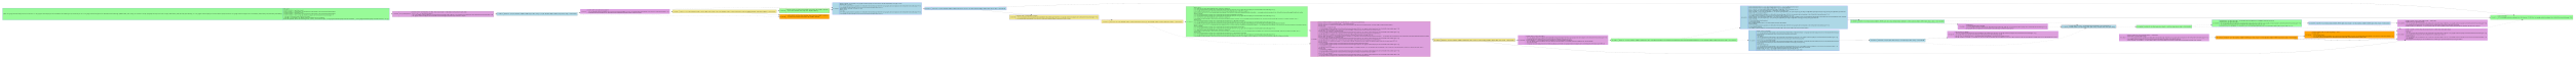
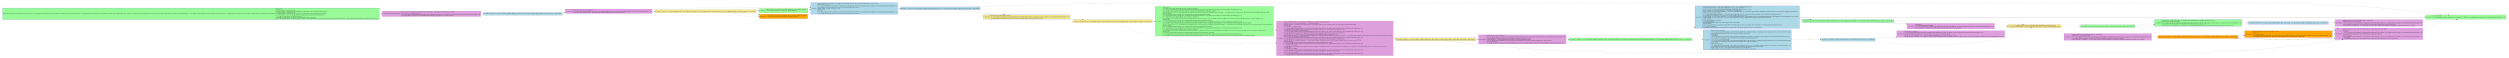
  digraph {
    fontname="Open Sans"
    rankdir=LR
    node [color=purple fillcolor=plum fontname="Open Sans" shape=record style=filled]
    edge [fontname="Open Sans" style=dotted]
    n1 [color=gray40 label="{0\:\ 0x0000|MTH_ENTER_BLOCK\l|0x0000: CONST  (r3 I:?[boolean, int, float, short, byte, char]) = (1 ?[boolean, int, float, short, byte, char]) \l0x0001: IGET  (r2 I:android.os.Looper) = \l  (r5 I:com.google.android.exoplayer2.drm.DefaultDrmSessionManager A[D('this' com.google.android.exoplayer2.drm.DefaultDrmSessionManager\<T\>)])\l com.google.android.exoplayer2.drm.DefaultDrmSessionManager.playbackLooper android.os.Looper \l}"]
    n2 [color=gray40 fillcolor=lightblue label="{1\:\ 0x0003|0x0003: IF  (r2 I:?[int, boolean, OBJECT, ARRAY, byte, short, char]) == (0 ?[int, boolean, OBJECT, ARRAY, byte, short, char])  \-\> B:4:0x0009 \l}"]
    n3 [label="{2\:\ 0x0005|0x0005: IGET  (r2 I:android.os.Looper) = \l  (r5 I:com.google.android.exoplayer2.drm.DefaultDrmSessionManager A[D('this' com.google.android.exoplayer2.drm.DefaultDrmSessionManager\<T\>)])\l com.google.android.exoplayer2.drm.DefaultDrmSessionManager.playbackLooper android.os.Looper \l}"]
    n4 [color=brown fillcolor=orange label="{4\:\ 0x0009|0x0009: MOVE  (r2 I:?[int, float, boolean, short, byte, char, OBJECT, ARRAY]) = \l  (r3 I:?[int, float, boolean, short, byte, char, OBJECT, ARRAY])\l \l}"]
    n5 [color=gray40 fillcolor=khaki label="{3\:\ 0x0007|0x0007: IF  (r2 I:?[int, boolean, OBJECT, ARRAY, byte, short, char]) != (r6 I:?[int, boolean, OBJECT, ARRAY, byte, short, char] A[D('playbackLooper' android.os.Looper)])  \-\> B:8:0x0016 \l}"]
    n6 [color=blue fillcolor=lightblue label="{5\:\ 0x000a|0x000a: INVOKE  (r2 I:boolean) com.google.android.exoplayer2.util.Assertions.checkState(boolean):void type: STATIC \l0x000d: IGET  (r2 I:int) = \l  (r5 I:com.google.android.exoplayer2.drm.DefaultDrmSessionManager A[D('this' com.google.android.exoplayer2.drm.DefaultDrmSessionManager\<T\>)])\l com.google.android.exoplayer2.drm.DefaultDrmSessionManager.openCount int \l0x000f: ARITH  (r2 I:int) = (r2 I:int) + (1 int) \l0x0011: IPUT  \l  (r2 I:int)\l  (r5 I:com.google.android.exoplayer2.drm.DefaultDrmSessionManager A[D('this' com.google.android.exoplayer2.drm.DefaultDrmSessionManager\<T\>)])\l com.google.android.exoplayer2.drm.DefaultDrmSessionManager.openCount int \l}"]
    n7 [color=brown fillcolor=palegreen label="{8\:\ 0x0016|0x0016: CONST  (r2 I:?[int, float, boolean, short, byte, char, OBJECT, ARRAY]) = \l  (0 ?[int, float, boolean, short, byte, char, OBJECT, ARRAY])\l \l}"]
    n8 [fillcolor=lightblue label="{6\:\ 0x0013|0x0013: IF  (r2 I:?[int, boolean, OBJECT, ARRAY, byte, short, char]) == (r3 I:?[int, boolean, OBJECT, ARRAY, byte, short, char])  \-\> B:9:0x0018 \l}"]
    n9 [color=gray40 fillcolor=palegreen label="{7\:\ 0x0015|0x0015: RETURN  \l  (r5 I:com.google.android.exoplayer2.drm.DrmSession\<T\> A[D('this' com.google.android.exoplayer2.drm.DefaultDrmSessionManager\<T\>)])\l \l}"]
    n10 [color=blue fillcolor=khaki label="{9\:\ 0x0018|0x0018: IGET  (r2 I:android.os.Looper) = \l  (r5 I:com.google.android.exoplayer2.drm.DefaultDrmSessionManager A[D('this' com.google.android.exoplayer2.drm.DefaultDrmSessionManager\<T\>)])\l com.google.android.exoplayer2.drm.DefaultDrmSessionManager.playbackLooper android.os.Looper \l}"]
    n11 [color=brown fillcolor=khaki label="{10\:\ 0x001a|0x001a: IF  (r2 I:?[int, boolean, OBJECT, ARRAY, byte, short, char]) != (0 ?[int, boolean, OBJECT, ARRAY, byte, short, char])  \-\> B:12:0x002c \l}"]
    n12 [color=gray40 fillcolor=palegreen label="{11\:\ 0x001c|0x001c: IPUT  \l  (r6 I:android.os.Looper A[D('playbackLooper' android.os.Looper)])\l  (r5 I:com.google.android.exoplayer2.drm.DefaultDrmSessionManager A[D('this' com.google.android.exoplayer2.drm.DefaultDrmSessionManager\<T\>)])\l com.google.android.exoplayer2.drm.DefaultDrmSessionManager.playbackLooper android.os.Looper \l0x001e: NEW_INSTANCE  (r2 I:com.google.android.exoplayer2.drm.DefaultDrmSessionManager$MediaDrmHandler) =  com.google.android.exoplayer2.drm.DefaultDrmSessionManager$MediaDrmHandler \l0x0020: INVOKE  \l  (r2 I:com.google.android.exoplayer2.drm.DefaultDrmSessionManager$MediaDrmHandler)\l  (r5 I:com.google.android.exoplayer2.drm.DefaultDrmSessionManager A[D('this' com.google.android.exoplayer2.drm.DefaultDrmSessionManager\<T\>)])\l  (r6 I:android.os.Looper A[D('playbackLooper' android.os.Looper)])\l com.google.android.exoplayer2.drm.DefaultDrmSessionManager.MediaDrmHandler.\<init\>(com.google.android.exoplayer2.drm.DefaultDrmSessionManager, android.os.Looper):void type: DIRECT \l0x0023: IPUT  \l  (r2 I:com.google.android.exoplayer2.drm.DefaultDrmSessionManager\<T\>$MediaDrmHandler)\l  (r5 I:com.google.android.exoplayer2.drm.DefaultDrmSessionManager A[D('this' com.google.android.exoplayer2.drm.DefaultDrmSessionManager\<T\>)])\l com.google.android.exoplayer2.drm.DefaultDrmSessionManager.mediaDrmHandler com.google.android.exoplayer2.drm.DefaultDrmSessionManager$MediaDrmHandler \l0x0025: NEW_INSTANCE  (r2 I:com.google.android.exoplayer2.drm.DefaultDrmSessionManager$PostResponseHandler) =  com.google.android.exoplayer2.drm.DefaultDrmSessionManager$PostResponseHandler \l0x0027: INVOKE  \l  (r2 I:com.google.android.exoplayer2.drm.DefaultDrmSessionManager$PostResponseHandler)\l  (r5 I:com.google.android.exoplayer2.drm.DefaultDrmSessionManager A[D('this' com.google.android.exoplayer2.drm.DefaultDrmSessionManager\<T\>)])\l  (r6 I:android.os.Looper A[D('playbackLooper' android.os.Looper)])\l com.google.android.exoplayer2.drm.DefaultDrmSessionManager.PostResponseHandler.\<init\>(com.google.android.exoplayer2.drm.DefaultDrmSessionManager, android.os.Looper):void type: DIRECT \l0x002a: IPUT  \l  (r2 I:com.google.android.exoplayer2.drm.DefaultDrmSessionManager\<T\>$PostResponseHandler)\l  (r5 I:com.google.android.exoplayer2.drm.DefaultDrmSessionManager A[D('this' com.google.android.exoplayer2.drm.DefaultDrmSessionManager\<T\>)])\l com.google.android.exoplayer2.drm.DefaultDrmSessionManager.postResponseHandler com.google.android.exoplayer2.drm.DefaultDrmSessionManager$PostResponseHandler \l}"]
    n13 [color=brown label="{12\:\ 0x002c|0x002c: NEW_INSTANCE  (r2 I:android.os.HandlerThread) =  android.os.HandlerThread \l0x002e: CONST_STR  (r4 I:java.lang.String) =  \"DrmRequestHandler\" \l0x0030: INVOKE  (r2 I:android.os.HandlerThread), (r4 I:java.lang.String) android.os.HandlerThread.\<init\>(java.lang.String):void type: DIRECT \l0x0033: IPUT  \l  (r2 I:android.os.HandlerThread)\l  (r5 I:com.google.android.exoplayer2.drm.DefaultDrmSessionManager A[D('this' com.google.android.exoplayer2.drm.DefaultDrmSessionManager\<T\>)])\l com.google.android.exoplayer2.drm.DefaultDrmSessionManager.requestHandlerThread android.os.HandlerThread \l0x0035: IGET  (r2 I:android.os.HandlerThread) = \l  (r5 I:com.google.android.exoplayer2.drm.DefaultDrmSessionManager A[D('this' com.google.android.exoplayer2.drm.DefaultDrmSessionManager\<T\>)])\l com.google.android.exoplayer2.drm.DefaultDrmSessionManager.requestHandlerThread android.os.HandlerThread \l0x0037: INVOKE  (r2 I:android.os.HandlerThread) android.os.HandlerThread.start():void type: VIRTUAL \l0x003a: NEW_INSTANCE  (r2 I:com.google.android.exoplayer2.drm.DefaultDrmSessionManager$PostRequestHandler) =  com.google.android.exoplayer2.drm.DefaultDrmSessionManager$PostRequestHandler \l0x003c: IGET  (r4 I:android.os.HandlerThread) = \l  (r5 I:com.google.android.exoplayer2.drm.DefaultDrmSessionManager A[D('this' com.google.android.exoplayer2.drm.DefaultDrmSessionManager\<T\>)])\l com.google.android.exoplayer2.drm.DefaultDrmSessionManager.requestHandlerThread android.os.HandlerThread \l0x003e: INVOKE  (r4 I:android.os.Looper) = (r4 I:android.os.HandlerThread) android.os.HandlerThread.getLooper():android.os.Looper type: VIRTUAL \l0x0042: INVOKE  \l  (r2 I:com.google.android.exoplayer2.drm.DefaultDrmSessionManager$PostRequestHandler)\l  (r5 I:com.google.android.exoplayer2.drm.DefaultDrmSessionManager A[D('this' com.google.android.exoplayer2.drm.DefaultDrmSessionManager\<T\>)])\l  (r4 I:android.os.Looper)\l com.google.android.exoplayer2.drm.DefaultDrmSessionManager.PostRequestHandler.\<init\>(com.google.android.exoplayer2.drm.DefaultDrmSessionManager, android.os.Looper):void type: DIRECT \l0x0045: IPUT  \l  (r2 I:android.os.Handler)\l  (r5 I:com.google.android.exoplayer2.drm.DefaultDrmSessionManager A[D('this' com.google.android.exoplayer2.drm.DefaultDrmSessionManager\<T\>)])\l com.google.android.exoplayer2.drm.DefaultDrmSessionManager.postRequestHandler android.os.Handler \l0x0047: IGET  (r2 I:byte[]) = \l  (r5 I:com.google.android.exoplayer2.drm.DefaultDrmSessionManager A[D('this' com.google.android.exoplayer2.drm.DefaultDrmSessionManager\<T\>)])\l com.google.android.exoplayer2.drm.DefaultDrmSessionManager.offlineLicenseKeySetId byte[] \l}"]
    n14 [color=blue fillcolor=khaki label="{13\:\ 0x0049|0x0049: IF  (r2 I:?[int, boolean, OBJECT, ARRAY, byte, short, char]) != (0 ?[int, boolean, OBJECT, ARRAY, byte, short, char])  \-\> B:30:0x00b1 \l}"]
    n15 [label="{14\:\ 0x004b|0x004b: IGET  (r2 I:java.util.UUID) = \l  (r5 I:com.google.android.exoplayer2.drm.DefaultDrmSessionManager A[D('this' com.google.android.exoplayer2.drm.DefaultDrmSessionManager\<T\>)])\l com.google.android.exoplayer2.drm.DefaultDrmSessionManager.uuid java.util.UUID \l0x004d: INVOKE  (r1 I:com.google.android.exoplayer2.drm.DrmInitData$SchemeData) = \l  (r7 I:com.google.android.exoplayer2.drm.DrmInitData A[D('drmInitData' com.google.android.exoplayer2.drm.DrmInitData)])\l  (r2 I:java.util.UUID)\l com.google.android.exoplayer2.drm.DrmInitData.get(java.util.UUID):com.google.android.exoplayer2.drm.DrmInitData$SchemeData type: VIRTUAL \l}"]
    n16 [label="{30\:\ 0x00b1|0x00b1: CONST  (r2 I:?[int, float, short, byte, char]) = (2 ?[int, float, short, byte, char]) \l0x00b2: IPUT  \l  (r2 I:int)\l  (r5 I:com.google.android.exoplayer2.drm.DefaultDrmSessionManager A[D('this' com.google.android.exoplayer2.drm.DefaultDrmSessionManager\<T\>)])\l com.google.android.exoplayer2.drm.DefaultDrmSessionManager.state int \l0x00b4: INVOKE  \l  (r5 I:com.google.android.exoplayer2.drm.DefaultDrmSessionManager A[D('this' com.google.android.exoplayer2.drm.DefaultDrmSessionManager\<T\>)])\l  (r3 I:boolean)\l com.google.android.exoplayer2.drm.DefaultDrmSessionManager.openInternal(boolean):void type: DIRECT \l}"]
    n17 [color=gray40 fillcolor=palegreen label="{15\:\ 0x0051|0x0051: IF  (r1 I:?[int, boolean, OBJECT, ARRAY, byte, short, char] A[D('schemeData' com.google.android.exoplayer2.drm.DrmInitData$SchemeData)]) != (0 ?[int, boolean, OBJECT, ARRAY, byte, short, char])  \-\> B:17:0x0071 \l}"]
    n18 [color=blue fillcolor=lightblue label="{16\:\ 0x0053|0x0053: NEW_INSTANCE  (r2 I:java.lang.IllegalStateException) =  java.lang.IllegalStateException \l0x0055: NEW_INSTANCE  (r3 I:java.lang.StringBuilder) =  java.lang.StringBuilder \l0x0057: INVOKE  (r3 I:java.lang.StringBuilder) java.lang.StringBuilder.\<init\>():void type: DIRECT \l0x005a: CONST_STR  (r4 I:java.lang.String) =  \"Media does not support uuid: \" \l0x005c: INVOKE  (r3 I:java.lang.StringBuilder) = (r3 I:java.lang.StringBuilder), (r4 I:java.lang.String) java.lang.StringBuilder.append(java.lang.String):java.lang.StringBuilder type: VIRTUAL \l0x0060: IGET  (r4 I:java.util.UUID) = \l  (r5 I:com.google.android.exoplayer2.drm.DefaultDrmSessionManager A[D('this' com.google.android.exoplayer2.drm.DefaultDrmSessionManager\<T\>)])\l com.google.android.exoplayer2.drm.DefaultDrmSessionManager.uuid java.util.UUID \l0x0062: INVOKE  (r3 I:java.lang.StringBuilder) = (r3 I:java.lang.StringBuilder), (r4 I:java.lang.Object) java.lang.StringBuilder.append(java.lang.Object):java.lang.StringBuilder type: VIRTUAL \l0x0066: INVOKE  (r3 I:java.lang.String) = (r3 I:java.lang.StringBuilder) java.lang.StringBuilder.toString():java.lang.String type: VIRTUAL \l0x006a: INVOKE  \l  (r2 I:java.lang.IllegalStateException)\l  (r3 I:java.lang.String)\l java.lang.IllegalStateException.\<init\>(java.lang.String):void type: DIRECT \l0x006d: INVOKE  \l  (r5 I:com.google.android.exoplayer2.drm.DefaultDrmSessionManager A[D('this' com.google.android.exoplayer2.drm.DefaultDrmSessionManager\<T\>)])\l  (r2 I:java.lang.Exception)\l com.google.android.exoplayer2.drm.DefaultDrmSessionManager.onError(java.lang.Exception):void type: DIRECT \l}"]
    n19 [color=blue fillcolor=lightblue label="{17\:\ 0x0071|0x0071: IGET  (r2 I:byte[]) = \l  (r1 I:com.google.android.exoplayer2.drm.DrmInitData$SchemeData A[D('schemeData' com.google.android.exoplayer2.drm.DrmInitData$SchemeData)])\l com.google.android.exoplayer2.drm.DrmInitData.SchemeData.data byte[] \l0x0073: IPUT  \l  (r2 I:byte[])\l  (r5 I:com.google.android.exoplayer2.drm.DefaultDrmSessionManager A[D('this' com.google.android.exoplayer2.drm.DefaultDrmSessionManager\<T\>)])\l com.google.android.exoplayer2.drm.DefaultDrmSessionManager.schemeInitData byte[] \l0x0075: IGET  (r2 I:java.lang.String) = \l  (r1 I:com.google.android.exoplayer2.drm.DrmInitData$SchemeData A[D('schemeData' com.google.android.exoplayer2.drm.DrmInitData$SchemeData)])\l com.google.android.exoplayer2.drm.DrmInitData.SchemeData.mimeType java.lang.String \l0x0077: IPUT  \l  (r2 I:java.lang.String)\l  (r5 I:com.google.android.exoplayer2.drm.DefaultDrmSessionManager A[D('this' com.google.android.exoplayer2.drm.DefaultDrmSessionManager\<T\>)])\l com.google.android.exoplayer2.drm.DefaultDrmSessionManager.schemeMimeType java.lang.String \l0x0079: SGET  (r2 I:int) =  com.google.android.exoplayer2.util.Util.SDK_INT int \l0x007b: CONST  (r4 I:?[int, float, short, byte, char]) = (21 ?[int, float, short, byte, char]) \l}"]
    n20 [color=blue fillcolor=palegreen label="{20\:\ 0x0087|0x0087: IF  (r0 I:?[int, boolean, OBJECT, ARRAY, byte, short, char] A[D('psshData' byte[])]) != (0 ?[int, boolean, OBJECT, ARRAY, byte, short, char])  \-\> B:31:0x00b9 \l}"]
    n21 [color=gray40 fillcolor=lightblue label="{18\:\ 0x007d|0x007d: IF  (r2 I:?[int, byte, short, char]) \>= (r4 I:?[int, byte, short, char])  \-\> B:21:0x0089 \l}"]
    n22 [label="{19\:\ 0x007f|0x007f: IGET  (r2 I:byte[]) = \l  (r5 I:com.google.android.exoplayer2.drm.DefaultDrmSessionManager A[D('this' com.google.android.exoplayer2.drm.DefaultDrmSessionManager\<T\>)])\l com.google.android.exoplayer2.drm.DefaultDrmSessionManager.schemeInitData byte[] \l0x0081: SGET  (r4 I:java.util.UUID) =  com.google.android.exoplayer2.C.WIDEVINE_UUID java.util.UUID \l0x0083: INVOKE  (r0 I:byte[]) = (r2 I:byte[]), (r4 I:java.util.UUID) com.google.android.exoplayer2.extractor.mp4.PsshAtomUtil.parseSchemeSpecificData(byte[], java.util.UUID):byte[] type: STATIC \l}"]
-   n23 [color=brown fillcolor=lightblue label="{21\:\ 0x0089|0x0089: SGET  (r2 I:int) =  com.google.android.exoplayer2.util.Util.SDK_INT int \l0x008b: CONST  (r4 I:?[int, float, short, byte, char]) = (26 ?[int, float, short, byte, char]) \l}"]
+   n23 [color=brown fillcolor=khaki label="{21\:\ 0x0089|0x0089: SGET  (r2 I:int) =  com.google.android.exoplayer2.util.Util.SDK_INT int \l0x008b: CONST  (r4 I:?[int, float, short, byte, char]) = (26 ?[int, float, short, byte, char]) \l}"]
    n24 [fillcolor=palegreen label="{22\:\ 0x008d|0x008d: IF  (r2 I:?[int, byte, short, char]) \>= (r4 I:?[int, byte, short, char])  \-\> B:30:0x00b1 \l}"]
    n25 [label="{31\:\ 0x00b9|0x00b9: IPUT  \l  (r0 I:byte[] A[D('psshData' byte[])])\l  (r5 I:com.google.android.exoplayer2.drm.DefaultDrmSessionManager A[D('this' com.google.android.exoplayer2.drm.DefaultDrmSessionManager\<T\>)])\l com.google.android.exoplayer2.drm.DefaultDrmSessionManager.schemeInitData byte[] \l}"]
    n26 [color=blue fillcolor=palegreen label="{23\:\ 0x008f|0x008f: SGET  (r2 I:java.util.UUID) =  com.google.android.exoplayer2.C.CLEARKEY_UUID java.util.UUID \l0x0091: IGET  (r4 I:java.util.UUID) = \l  (r5 I:com.google.android.exoplayer2.drm.DefaultDrmSessionManager A[D('this' com.google.android.exoplayer2.drm.DefaultDrmSessionManager\<T\>)])\l com.google.android.exoplayer2.drm.DefaultDrmSessionManager.uuid java.util.UUID \l0x0093: INVOKE  (r2 I:boolean) = (r2 I:java.util.UUID), (r4 I:java.lang.Object) java.util.UUID.equals(java.lang.Object):boolean type: VIRTUAL \l}"]
    n27 [fillcolor=lightblue label="{24\:\ 0x0097|0x0097: IF  (r2 I:?[int, boolean, OBJECT, ARRAY, byte, short, char]) == (0 ?[int, boolean, OBJECT, ARRAY, byte, short, char])  \-\> B:30:0x00b1 \l}"]
    n28 [label="{25\:\ 0x0099|0x0099: CONST_STR  (r2 I:java.lang.String) =  \"video\/mp4\" \l0x009b: IGET  (r4 I:java.lang.String) = \l  (r5 I:com.google.android.exoplayer2.drm.DefaultDrmSessionManager A[D('this' com.google.android.exoplayer2.drm.DefaultDrmSessionManager\<T\>)])\l com.google.android.exoplayer2.drm.DefaultDrmSessionManager.schemeMimeType java.lang.String \l0x009d: INVOKE  (r2 I:boolean) = (r2 I:java.lang.String), (r4 I:java.lang.Object) java.lang.String.equals(java.lang.Object):boolean type: VIRTUAL \l}"]
    n29 [label="{27\:\ 0x00a3|0x00a3: CONST_STR  (r2 I:java.lang.String) =  \"audio\/mp4\" \l0x00a5: IGET  (r4 I:java.lang.String) = \l  (r5 I:com.google.android.exoplayer2.drm.DefaultDrmSessionManager A[D('this' com.google.android.exoplayer2.drm.DefaultDrmSessionManager\<T\>)])\l com.google.android.exoplayer2.drm.DefaultDrmSessionManager.schemeMimeType java.lang.String \l0x00a7: INVOKE  (r2 I:boolean) = (r2 I:java.lang.String), (r4 I:java.lang.Object) java.lang.String.equals(java.lang.Object):boolean type: VIRTUAL \l}"]
    n30 [color=brown fillcolor=orange label="{28\:\ 0x00ab|0x00ab: IF  (r2 I:?[int, boolean, OBJECT, ARRAY, byte, short, char]) == (0 ?[int, boolean, OBJECT, ARRAY, byte, short, char])  \-\> B:30:0x00b1 \l}"]
    n31 [fillcolor=orange label="{29\:\ 0x00ad|0x00ad: CONST_STR  (r2 I:java.lang.String) =  \"cenc\" \l0x00af: IPUT  \l  (r2 I:java.lang.String)\l  (r5 I:com.google.android.exoplayer2.drm.DefaultDrmSessionManager A[D('this' com.google.android.exoplayer2.drm.DefaultDrmSessionManager\<T\>)])\l com.google.android.exoplayer2.drm.DefaultDrmSessionManager.schemeMimeType java.lang.String \l}"]
    n32 [color=blue fillcolor=palegreen label="{public com.google.android.exoplayer2.drm.DrmSession\<T\> com.google.android.exoplayer2.drm.DefaultDrmSessionManager.acquireSession((r5 'this' I:com.google.android.exoplayer2.drm.DefaultDrmSessionManager A[IMMUTABLE_TYPE, THIS]), (r6 I:android.os.Looper A[D('playbackLooper' android.os.Looper), IMMUTABLE_TYPE, METHOD_ARGUMENT]), (r7 I:com.google.android.exoplayer2.drm.DrmInitData A[D('drmInitData' com.google.android.exoplayer2.drm.DrmInitData), IMMUTABLE_TYPE, METHOD_ARGUMENT]))  | Debug Info:\l  0x0087\-0x0089: r0 'psshData' byte[]\l  0x0051\-0x00b1: r1 'schemeData' com.google.android.exoplayer2.drm.DrmInitData$SchemeData\l  0x00b9\-0x00bb: r0 'psshData' byte[]\l  0x00b9\-0x00bb: r1 'schemeData' com.google.android.exoplayer2.drm.DrmInitData$SchemeData\l  0x0000\-0x00bb: r5 'this' com.google.android.exoplayer2.drm.DefaultDrmSessionManager\<T\>\l  ?\-0x00bb: r6 'playbackLooper' android.os.Looper\l  ?\-0x00bb: r7 'drmInitData' com.google.android.exoplayer2.drm.DrmInitData\lAnnotation[SYSTEM, dalvik.annotation.Signature, \{value=[(, Landroid\/os\/Looper;, Lcom\/google\/android\/exoplayer2\/drm\/DrmInitData;, ), Lcom\/google\/android\/exoplayer2\/drm\/DrmSession, \<TT;\>;]\}]\l}"]
    n1 -> n2
    n2 -> n3 [style=dashed]
    n2 -> n4
    n3 -> n5
    n3 -> n6
    n5 -> n4 [style=dashed]
    n5 -> n7 [style=dashed]
    n6 -> n8
    n7 -> n6 [style=solid]
    n8 -> n9 [style=dashed]
    n8 -> n10 [style=dashed]
    n10 -> n11 [style=dashed]
    n11 -> n12
    n11 -> n13
    n12 -> n13
    n13 -> n14 [style=solid]
    n14 -> n15 [style=solid]
    n14 -> n16 [style=dashed]
    n15 -> n17 [style=dashed]
    n16 -> n9
    n17 -> n18
    n17 -> n19
    n18 -> n9 [style=solid]
    n18 -> n20 [style=solid]
    n19 -> n21 [style=dashed]
    n20 -> n23
    n20 -> n25 [style=dashed]
    n21 -> n22 [style=dashed]
    n21 -> n23
    n23 -> n24
    n24 -> n16
    n24 -> n26
    n25 -> n23
    n26 -> n27
    n27 -> n16
    n27 -> n28 [style=solid]
    n29 -> n30
    n30 -> n16 [style=solid]
    n30 -> n31 [style=solid]
    n31 -> n16
    n32 -> n1
  }
